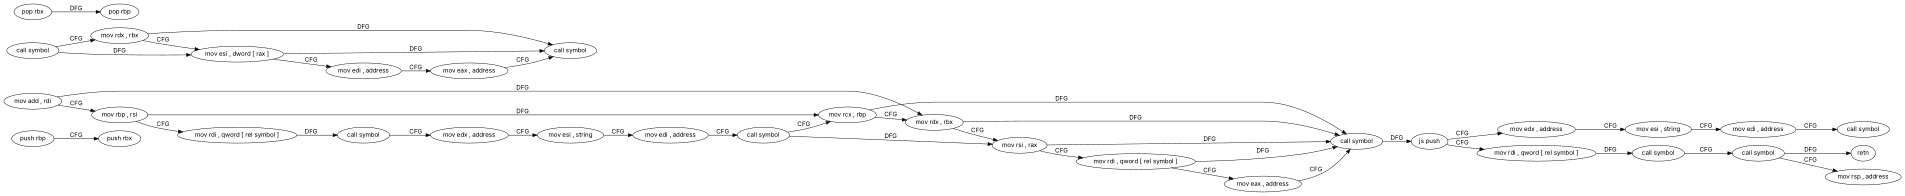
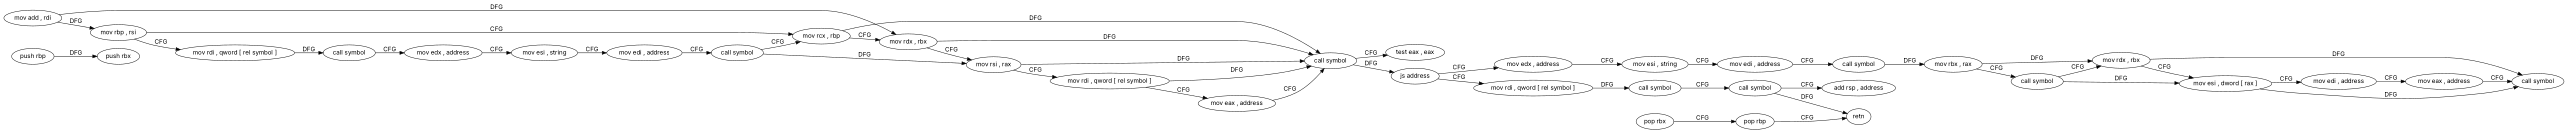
  digraph {
    fontname=Inter
    rankdir=LR
    node [fontname=Inter]
    edge [fontname=Inter]
    n1 [label="push rbp"]
    n2 [label="push rbx"]
    n3 [label="mov add , rdi"]
    n4 [label="mov rbp , rsi"]
    n5 [label="mov rdx , rbx"]
    n6 [label="mov rdi , qword [ rel symbol ]"]
    n7 [label="mov rcx , rbp"]
    n8 [label="mov rsi , rax"]
    n9 [label="call symbol"]
    n10 [label="call symbol"]
    n11 [label="mov edx , address"]
    n12 [label="mov esi , string"]
    n13 [label="mov edi , address"]
    n14 [label="call symbol"]
    n15 [label="mov rdi , qword [ rel symbol ]"]
-   n17 [label="js push"]
+   n16 [label="test eax , eax"]
+   n17 [label="js address"]
    n18 [label="mov eax , address"]
    n19 [label="mov edx , address"]
    n20 [label="mov rdi , qword [ rel symbol ]"]
    n21 [label="mov esi , string"]
    n22 [label="call symbol"]
    n23 [label="mov edi , address"]
    n24 [label="call symbol"]
    n25 [label="call symbol"]
+   n26 [label="mov rbx , rax"]
    n27 [label="call symbol"]
    n28 [label="mov rdx , rbx"]
    n29 [label="mov esi , dword [ rax ]"]
    n30 [label="call symbol"]
    n31 [label="mov edi , address"]
    n32 [label="mov eax , address"]
-   n33 [label="mov rsp , address"]
+   n33 [label="add rsp , address"]
    n34 [label=retn]
    n35 [label="pop rbx"]
    n36 [label="pop rbp"]
-   n1 -> n2 [label=CFG]
-   n3 -> n4 [label=CFG]
+   n1 -> n2 [label=DFG]
+   n3 -> n4 [label=DFG]
    n3 -> n5 [label=DFG]
    n4 -> n6 [label=CFG]
-   n4 -> n7 [label=DFG]
+   n4 -> n7 [label=CFG]
    n5 -> n8 [label=CFG]
    n5 -> n9 [label=DFG]
    n6 -> n10 [label=DFG]
    n7 -> n5 [label=CFG]
    n7 -> n9 [label=DFG]
    n8 -> n9 [label=DFG]
    n8 -> n15 [label=CFG]
+   n9 -> n16 [label=CFG]
    n9 -> n17 [label=DFG]
    n10 -> n11 [label=CFG]
    n11 -> n12 [label=CFG]
    n12 -> n13 [label=CFG]
    n13 -> n14 [label=CFG]
    n14 -> n7 [label=CFG]
    n14 -> n8 [label=DFG]
    n15 -> n9 [label=DFG]
    n15 -> n18 [label=CFG]
    n17 -> n19 [label=CFG]
    n17 -> n20 [label=CFG]
    n18 -> n9 [label=CFG]
    n19 -> n21 [label=CFG]
    n20 -> n22 [label=DFG]
    n21 -> n23 [label=CFG]
    n22 -> n24 [label=CFG]
    n23 -> n25 [label=CFG]
    n24 -> n33 [label=CFG]
    n24 -> n34 [label=DFG]
+   n25 -> n26 [label=DFG]
+   n26 -> n27 [label=CFG]
+   n26 -> n28 [label=DFG]
    n27 -> n28 [label=CFG]
    n27 -> n29 [label=DFG]
    n28 -> n29 [label=CFG]
    n28 -> n30 [label=DFG]
    n29 -> n30 [label=DFG]
    n29 -> n31 [label=CFG]
    n31 -> n32 [label=CFG]
    n32 -> n30 [label=CFG]
-   n35 -> n36 [label=DFG]
+   n35 -> n36 [label=CFG]
+   n36 -> n34 [label=CFG]
  }
